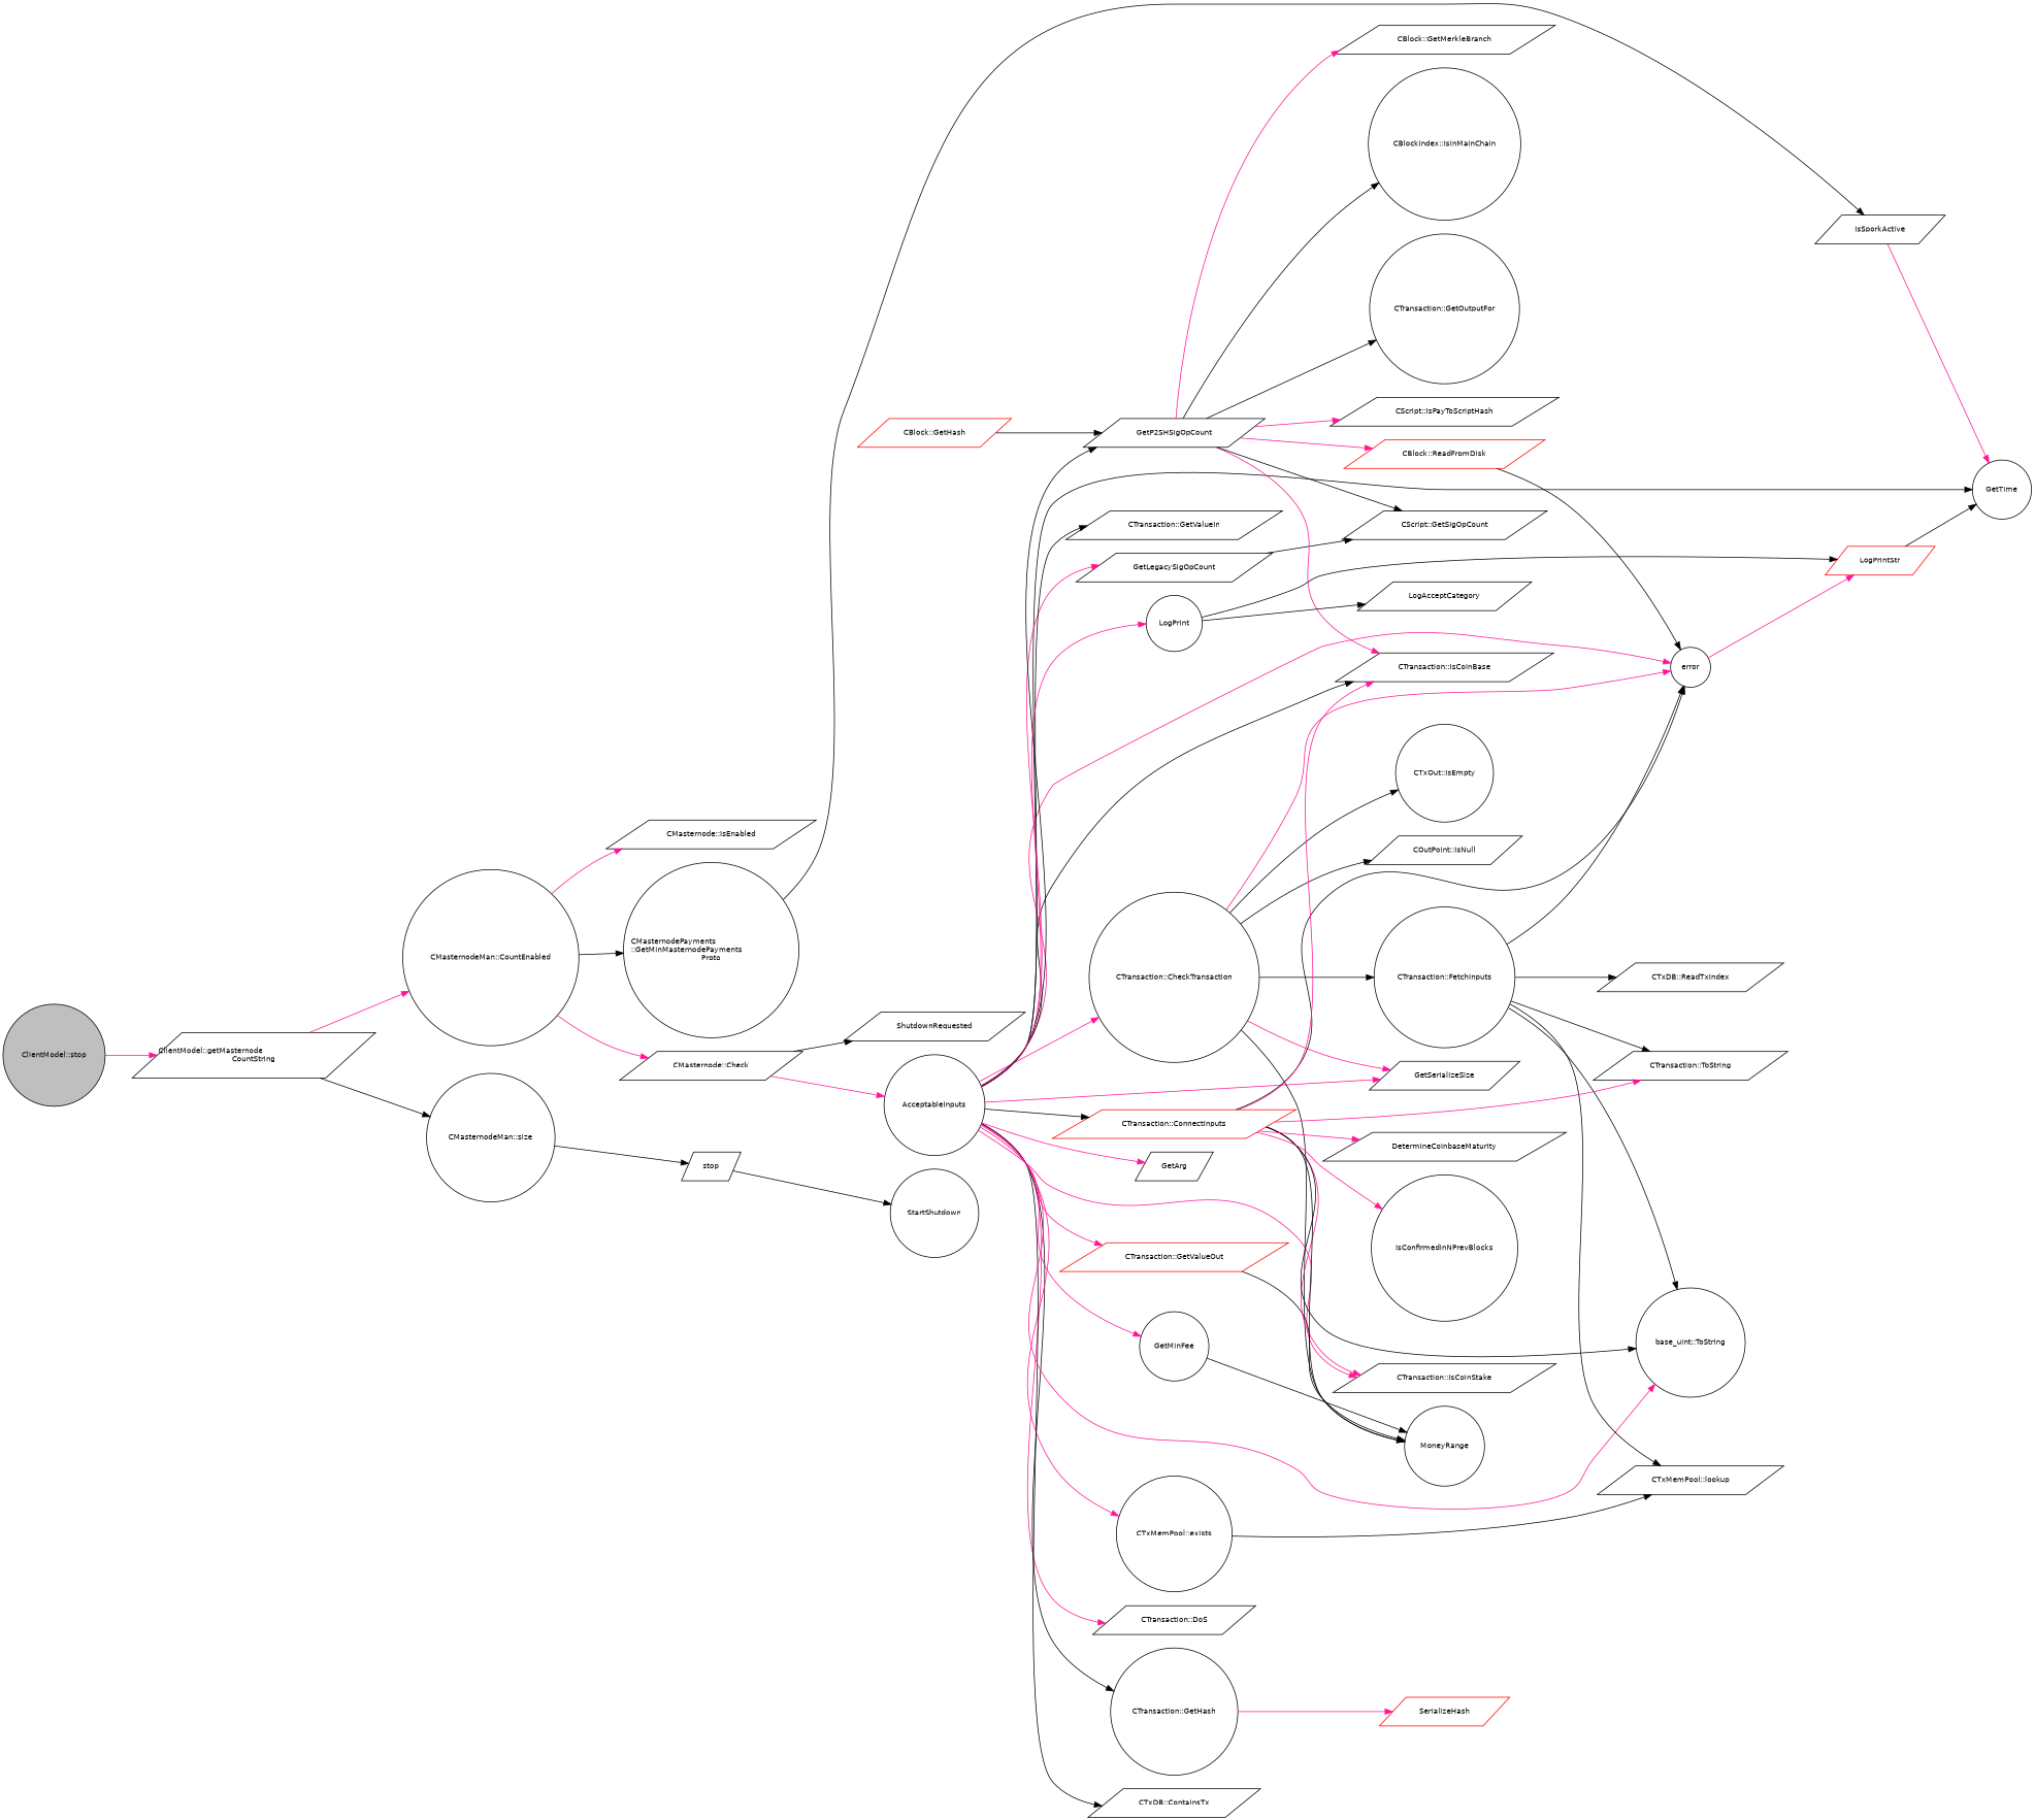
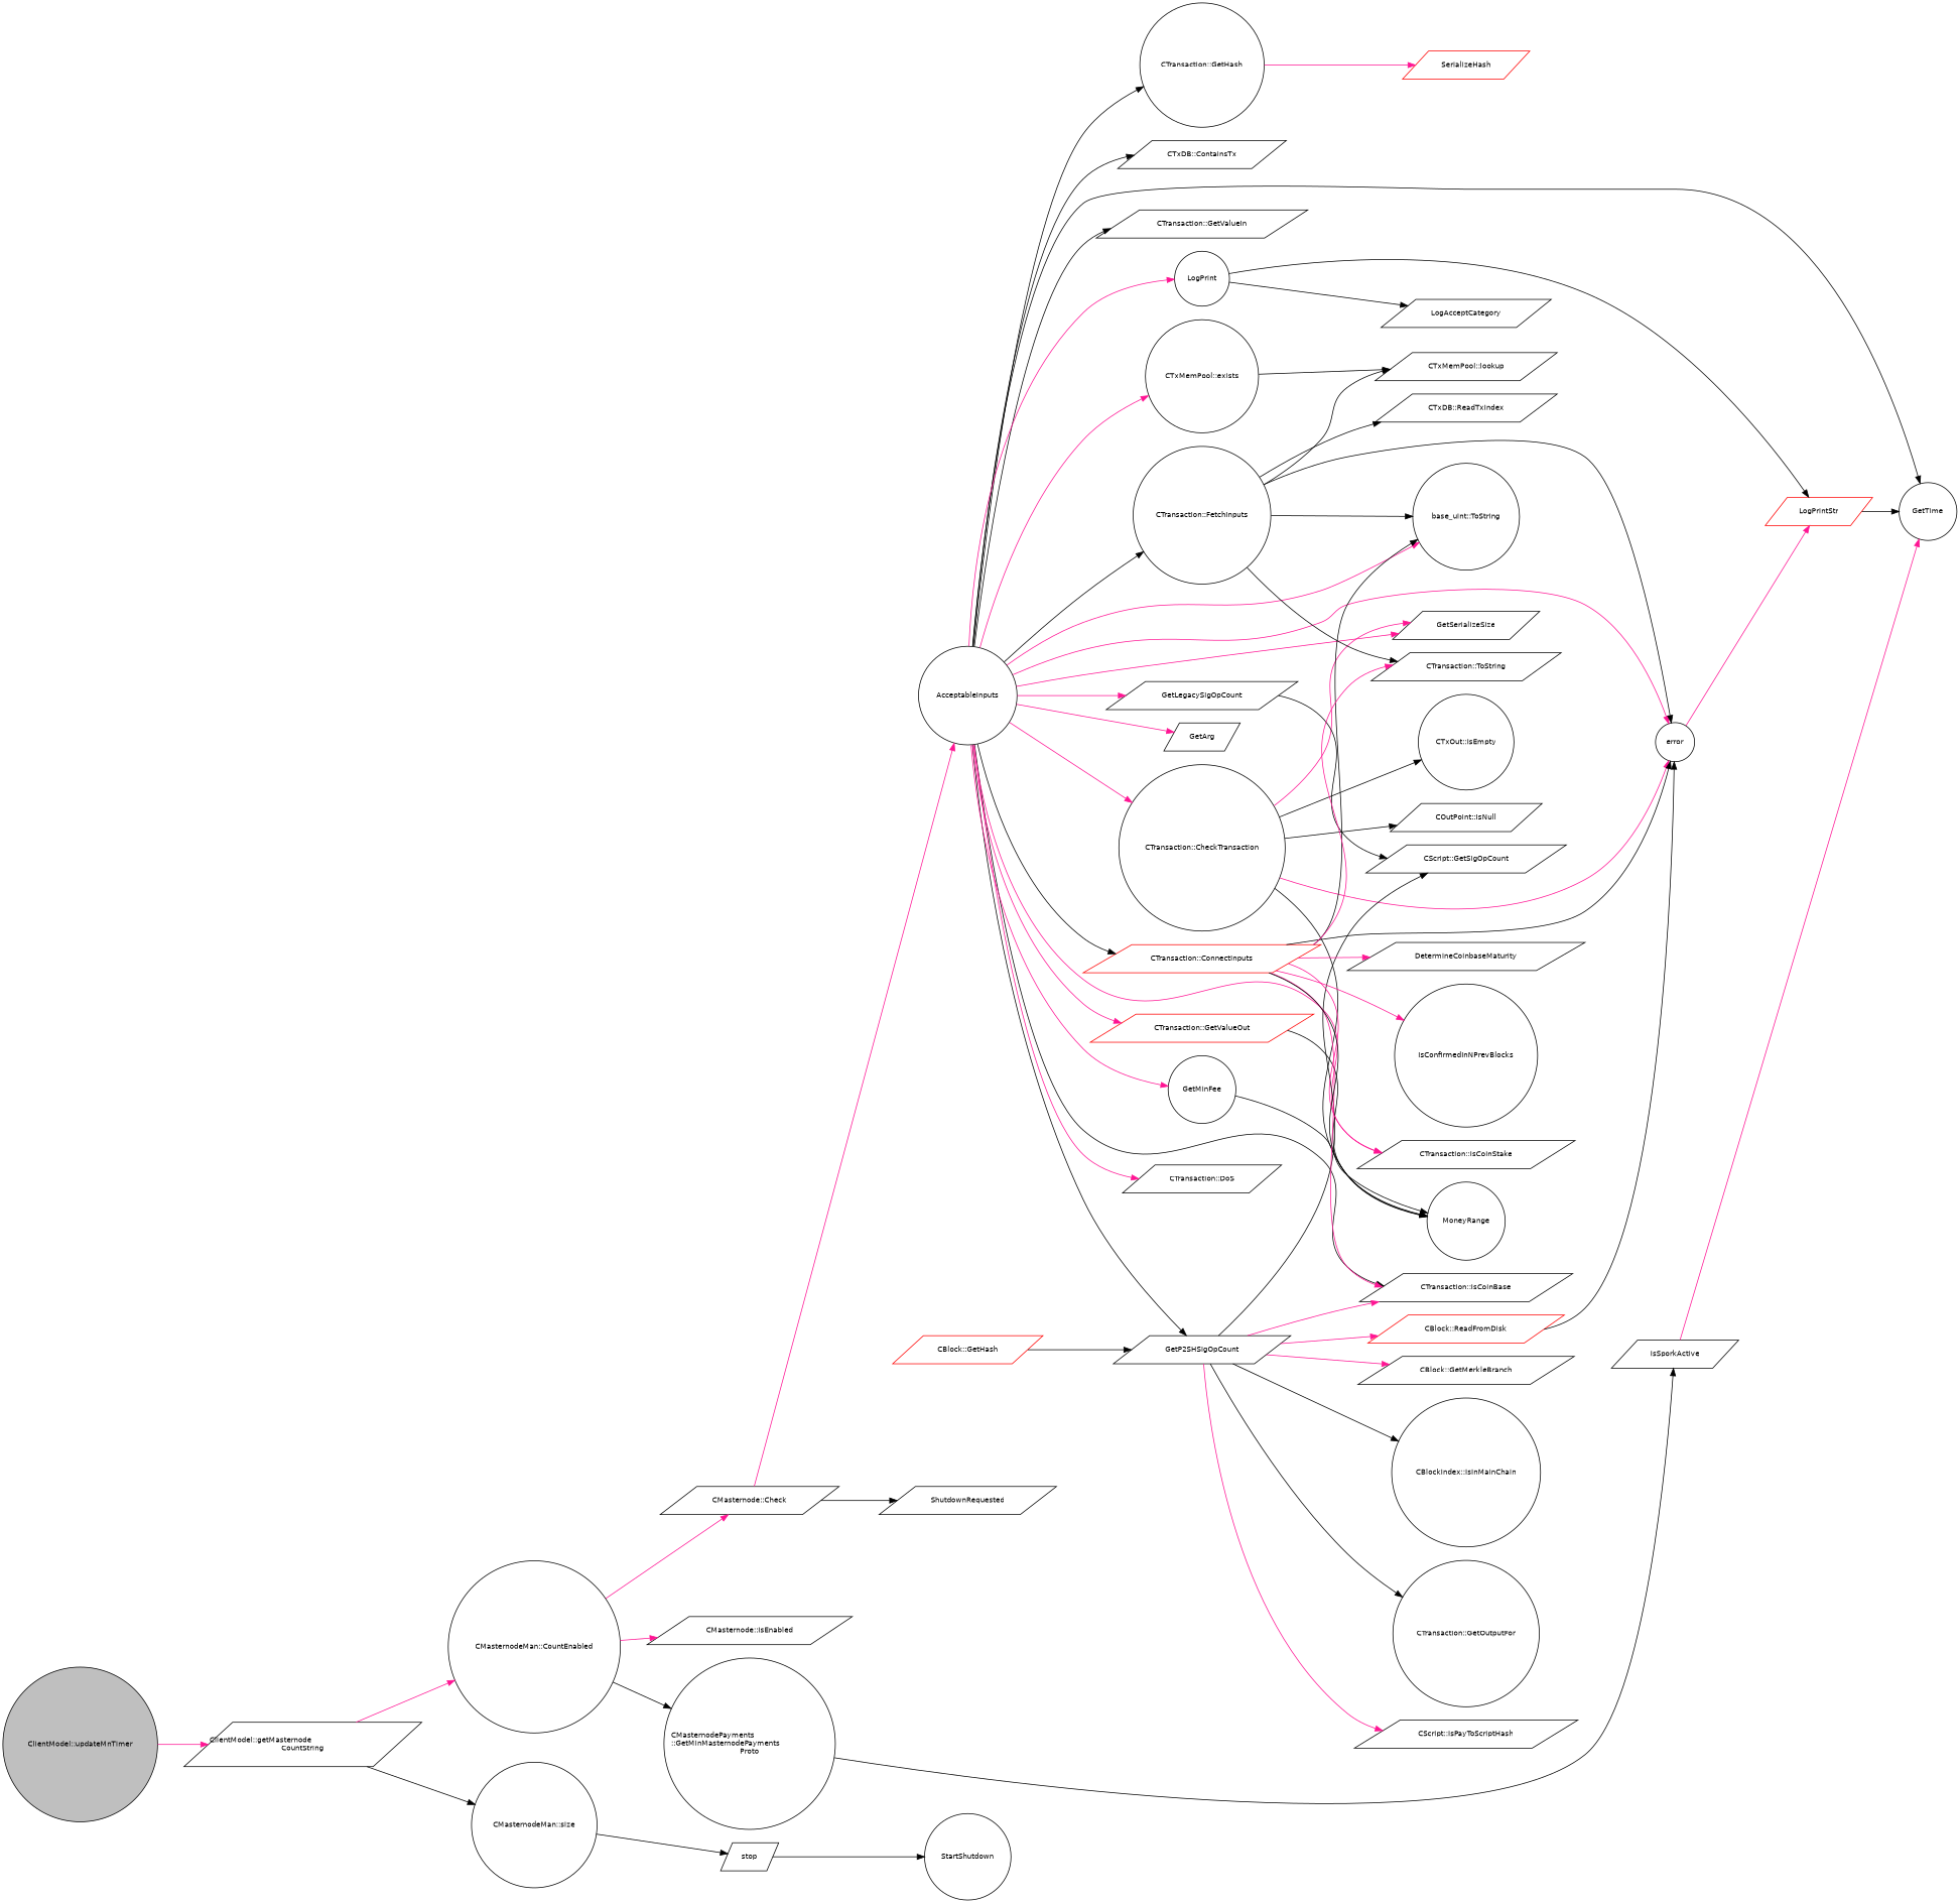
  digraph {
    rankdir=LR
    node [color=black fillcolor=white fontname=Helvetica fontsize=10 shape=parallelogram style=filled]
    edge [color=black fontname=Helvetica fontsize=10 labelfontname=Helvetica labelfontsize=10 style=solid]
-   n1 [fillcolor=grey75 fontcolor=black height=0.2 label="ClientModel::stop" shape=circle width=0.4]
+   n1 [fillcolor=grey75 fontcolor=black height=0.2 label="ClientModel::updateMnTimer" shape=circle width=0.4]
    n2 [height=0.2 label="ClientModel::getMasternode\lCountString" width=0.4]
    n3 [height=0.2 label="CMasternodeMan::CountEnabled" shape=circle width=0.4]
    n4 [height=0.2 label="CMasternodeMan::size" shape=circle width=0.4]
    n5 [height=0.2 label="CMasternodePayments\l::GetMinMasternodePayments\lProto" shape=circle width=0.4]
    n6 [height=0.2 label="CMasternode::Check" width=0.4]
    n7 [height=0.2 label="CMasternode::IsEnabled" width=0.4]
    n8 [height=0.2 label=stop width=0.4]
    n9 [height=0.2 label=IsSporkActive width=0.4]
    n10 [height=0.2 label=ShutdownRequested width=0.4]
    n11 [height=0.2 label=AcceptableInputs shape=circle width=0.4]
    n12 [height=0.2 label=GetTime shape=circle width=0.4]
    n13 [height=0.2 label="CTransaction::CheckTransaction" shape=circle width=0.4]
    n14 [height=0.2 label=error shape=circle width=0.4]
    n15 [height=0.2 label=GetSerializeSize width=0.4]
    n16 [height=0.2 label="CTransaction::IsCoinBase" width=0.4]
    n17 [height=0.2 label="CTransaction::DoS" width=0.4]
    n18 [height=0.2 label="CTransaction::IsCoinStake" width=0.4]
    n19 [height=0.2 label="CTransaction::GetHash" shape=circle width=0.4]
    n20 [height=0.2 label="CTxMemPool::exists" shape=circle width=0.4]
    n21 [height=0.2 label="CTxDB::ContainsTx" width=0.4]
    n22 [height=0.2 label="CTransaction::FetchInputs" shape=circle width=0.4]
    n23 [height=0.2 label="base_uint::ToString" shape=circle width=0.4]
    n24 [height=0.2 label=GetLegacySigOpCount width=0.4]
    n25 [height=0.2 label=GetP2SHSigOpCount width=0.4]
    n26 [height=0.2 label="CTransaction::GetValueIn" width=0.4]
    n27 [color=red height=0.2 label="CTransaction::GetValueOut" width=0.4]
    n28 [height=0.2 label=GetMinFee shape=circle width=0.4]
    n29 [height=0.2 label=GetArg width=0.4]
    n30 [height=0.2 label=LogPrint shape=circle width=0.4]
    n31 [color=red height=0.2 label="CTransaction::ConnectInputs" width=0.4]
    n32 [height=0.2 label="CTxOut::IsEmpty" shape=circle width=0.4]
    n33 [height=0.2 label=MoneyRange shape=circle width=0.4]
    n34 [height=0.2 label="COutPoint::IsNull" width=0.4]
    n35 [color=red height=0.2 label=LogPrintStr width=0.4]
    n36 [color=red height=0.2 label=SerializeHash width=0.4]
    n37 [height=0.2 label="CTxMemPool::lookup" width=0.4]
    n38 [height=0.2 label="CTxDB::ReadTxIndex" width=0.4]
    n39 [height=0.2 label="CTransaction::ToString" width=0.4]
    n40 [height=0.2 label="CScript::GetSigOpCount" width=0.4]
    n41 [height=0.2 label="CTransaction::GetOutputFor" shape=circle width=0.4]
    n42 [height=0.2 label="CScript::IsPayToScriptHash" width=0.4]
    n43 [color=red height=0.2 label="CBlock::ReadFromDisk" width=0.4]
    n44 [height=0.2 label="CBlock::GetMerkleBranch" width=0.4]
    n45 [height=0.2 label="CBlockIndex::IsInMainChain" shape=circle width=0.4]
    n46 [height=0.2 label=LogAcceptCategory width=0.4]
    n47 [height=0.2 label=IsConfirmedInNPrevBlocks shape=circle width=0.4]
    n48 [height=0.2 label=DetermineCoinbaseMaturity width=0.4]
    n49 [color=red height=0.2 label="CBlock::GetHash" width=0.4]
    n50 [height=0.2 label=StartShutdown shape=circle width=0.4]
    n1 -> n2 [color=deeppink]
    n2 -> n3 [color=deeppink]
    n2 -> n4
    n3 -> n5
    n3 -> n6 [color=deeppink]
    n3 -> n7 [color=deeppink]
    n4 -> n8
    n5 -> n9
    n6 -> n10
    n6 -> n11 [color=deeppink]
    n8 -> n50
    n9 -> n12 [color=deeppink]
    n11 -> n12
    n11 -> n13 [color=deeppink]
    n11 -> n14 [color=deeppink]
    n11 -> n15 [color=deeppink]
    n11 -> n16
    n11 -> n17 [color=deeppink]
    n11 -> n18 [color=deeppink]
    n11 -> n19
    n11 -> n20 [color=deeppink]
    n11 -> n21
-   n13 -> n22
+   n11 -> n22
    n11 -> n23 [color=deeppink]
    n11 -> n24 [color=deeppink]
    n11 -> n25
    n11 -> n26
    n11 -> n27 [color=deeppink]
    n11 -> n28 [color=deeppink]
    n11 -> n29 [color=deeppink]
    n11 -> n30 [color=deeppink]
    n11 -> n31
    n13 -> n14 [color=deeppink]
    n13 -> n15 [color=deeppink]
    n13 -> n32
    n13 -> n33
    n13 -> n34
    n14 -> n35 [color=deeppink]
    n19 -> n36 [color=deeppink]
    n20 -> n37
    n22 -> n14
    n22 -> n23
    n22 -> n37
    n22 -> n38
    n22 -> n39
    n24 -> n40
    n25 -> n16 [color=deeppink]
    n25 -> n40
    n25 -> n41
    n25 -> n42 [color=deeppink]
    n25 -> n43 [color=deeppink]
    n25 -> n44 [color=deeppink]
    n25 -> n45
    n27 -> n33
    n28 -> n33
    n30 -> n35
    n30 -> n46
    n31 -> n14
    n31 -> n16 [color=deeppink]
    n31 -> n18 [color=deeppink]
    n31 -> n23
    n31 -> n33
    n31 -> n39 [color=deeppink]
    n31 -> n47 [color=deeppink]
    n31 -> n48 [color=deeppink]
    n35 -> n12
    n43 -> n14
    n49 -> n25
  }
